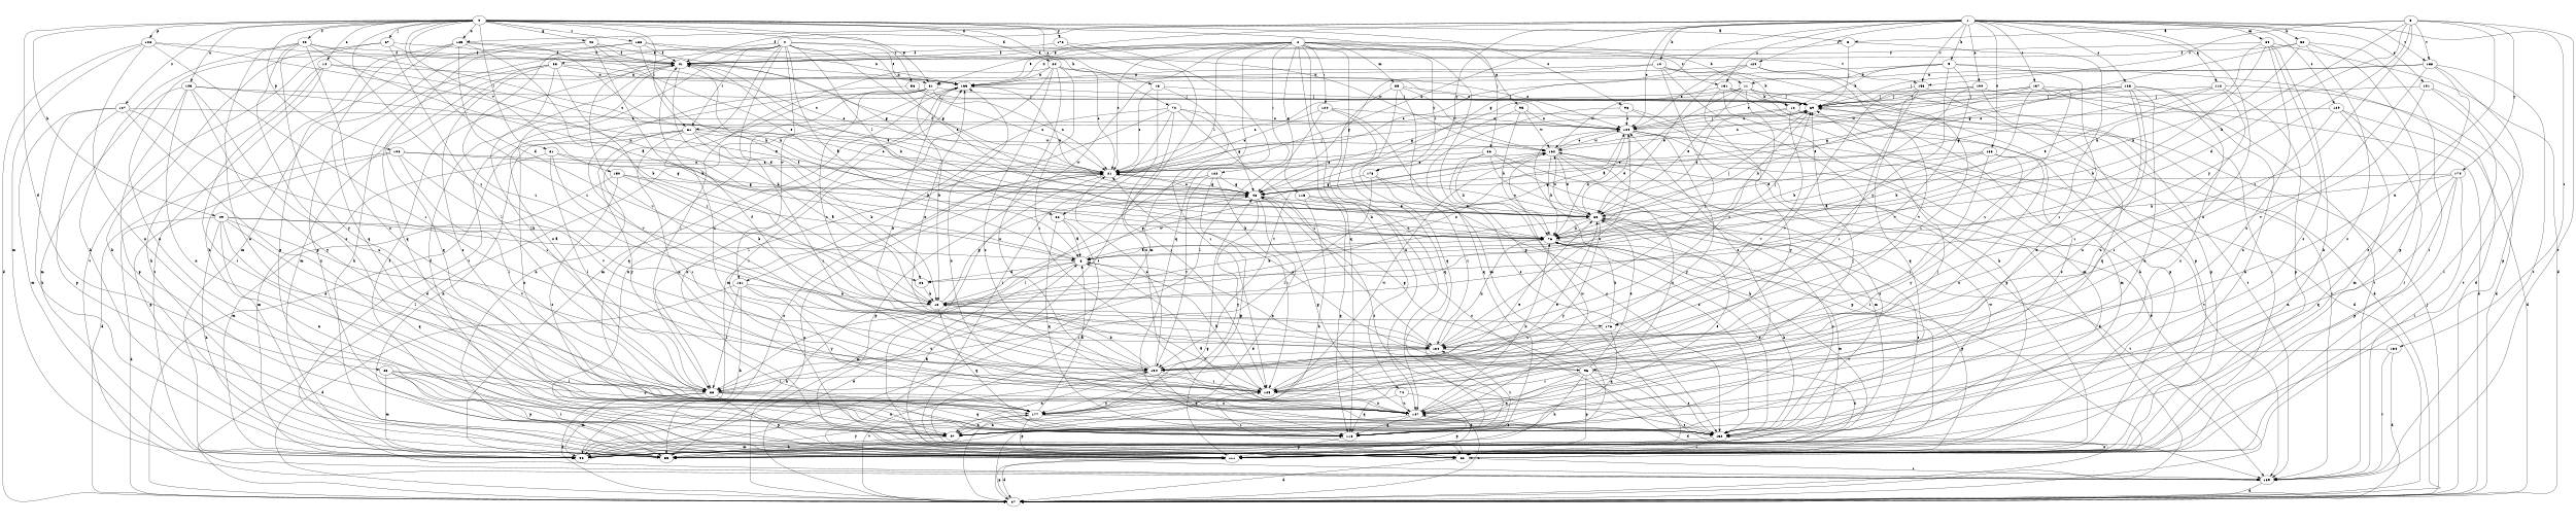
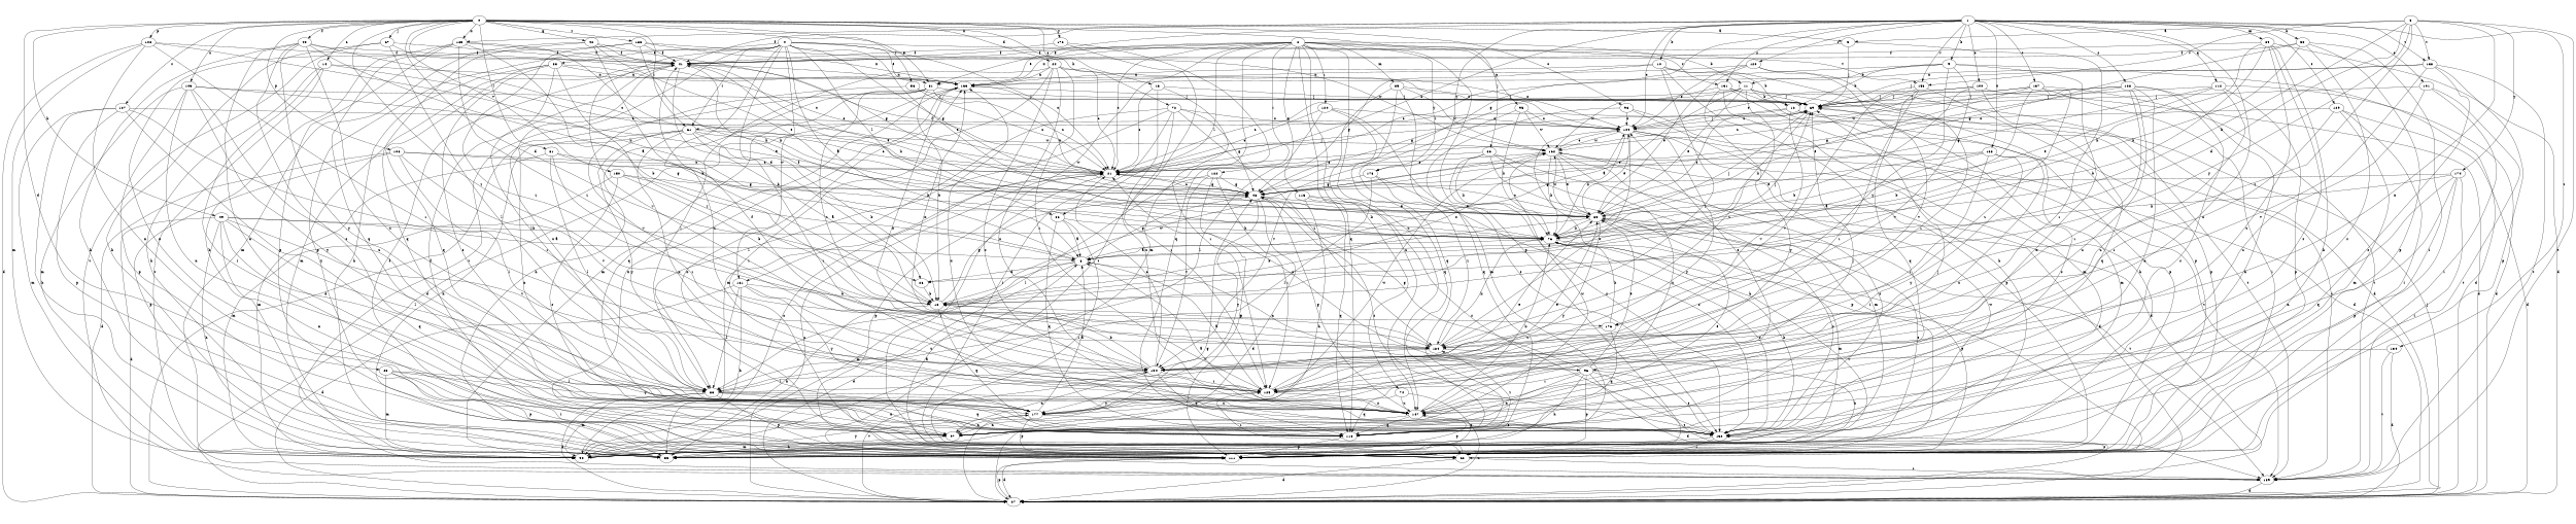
  strict digraph {
    0
    5
    14
    16
    23
    24
    26
    31
    40
    42
    49
    56
    61
    66
    67
    72
    81
    98
    106
    108
    127
    143
    150
    165
    172
    183
    184
    41
    69
    125
    21
    n32 [label=163]
    139
    55
    62
    147
    90
    111
    83
    177
    104
    132
    13
    118
    27
    6
    97
    48
    35
    76
    154
    162
    1
    9
    10
    53
    84
    100
    101
    112
    120
    128
    129
    131
    134
    137
    138
    153
    168
    173
    11
    176
    12
    2
    74
    82
    85
    95
    115
    122
    124
    161
    3
    96
    174
    4
    33
    0 -> 5 [label=a]
    0 -> 14 [label=c]
    0 -> 16 [label=c]
    0 -> 23 [label=d]
    0 -> 24 [label=d]
    0 -> 26 [label=d]
    0 -> 31 [label=e]
    0 -> 40 [label=f]
    0 -> 42 [label=g]
    0 -> 49 [label=h]
    0 -> 56 [label=i]
    0 -> 61 [label=i]
    0 -> 66 [label=j]
    0 -> 67 [label=j]
    0 -> 72 [label=k]
    0 -> 81 [label=l]
    0 -> 98 [label=o]
    0 -> 106 [label=p]
    0 -> 108 [label=p]
    0 -> 127 [label=s]
    0 -> 143 [label=u]
    0 -> 150 [label=v]
    0 -> 165 [label=x]
    0 -> 172 [label=y]
    0 -> 183 [label=z]
    0 -> 184 [label=z]
    5 -> 41 [label=f]
    5 -> 69 [label=j]
    5 -> 125 [label=r]
    14 -> 21 [label=c]
    14 -> n32 [label=x]
    14 -> 139 [label=t]
    14 -> 55 [label=h]
    14 -> 62 [label=i]
    16 -> 69 [label=j]
    16 -> 125 [label=r]
    16 -> 21 [label=c]
    16 -> 147 [label=u]
    23 -> 62 [label=i]
    23 -> 90 [label=m]
    23 -> 111 [label=p]
    23 -> 83 [label=l]
    23 -> 177 [label=y]
    24 -> 125 [label=r]
    24 -> 21 [label=c]
    24 -> n32 [label=x]
    24 -> 62 [label=i]
    24 -> 147 [label=u]
    24 -> 83 [label=l]
    24 -> 104 [label=o]
    24 -> 132 [label=s]
    26 -> 13 [label=b]
    31 -> 184 [label=z]
    31 -> 69 [label=j]
    31 -> 21 [label=c]
    31 -> 55 [label=h]
    31 -> 13 [label=b]
    31 -> 118 [label=q]
    31 -> 27 [label=d]
    40 -> 41 [label=f]
    40 -> 21 [label=c]
    40 -> 55 [label=h]
    40 -> 147 [label=u]
    40 -> 177 [label=y]
    40 -> 132 [label=s]
    40 -> 6 [label=a]
    40 -> 97 [label=n]
    42 -> 41 [label=f]
    42 -> 90 [label=m]
    42 -> 13 [label=b]
    42 -> 118 [label=q]
    42 -> 48 [label=g]
    42 -> 35 [label=e]
    49 -> 55 [label=h]
    49 -> 83 [label=l]
    49 -> 118 [label=q]
    49 -> 27 [label=d]
    49 -> 6 [label=a]
    49 -> 97 [label=n]
    49 -> 76 [label=k]
    49 -> 154 [label=v]
    56 -> 69 [label=j]
    56 -> 21 [label=c]
    56 -> 154 [label=v]
    61 -> 125 [label=r]
    61 -> 21 [label=c]
    61 -> 55 [label=h]
    61 -> 147 [label=u]
    61 -> 177 [label=y]
    61 -> 13 [label=b]
    61 -> 97 [label=n]
    61 -> 162 [label=w]
    66 -> 21 [label=c]
    66 -> 62 [label=i]
    66 -> 111 [label=p]
    66 -> 132 [label=s]
    66 -> 27 [label=d]
    66 -> 76 [label=k]
    67 -> 41 [label=f]
    67 -> 21 [label=c]
    67 -> 139 [label=t]
    67 -> 55 [label=h]
    67 -> 83 [label=l]
    72 -> 184 [label=z]
    72 -> 125 [label=r]
    72 -> 62 [label=i]
    72 -> 90 [label=m]
    72 -> 83 [label=l]
    72 -> 104 [label=o]
    72 -> 48 [label=g]
    81 -> 125 [label=r]
    81 -> 21 [label=c]
    81 -> 90 [label=m]
    81 -> 83 [label=l]
    81 -> 76 [label=k]
    98 -> 111 [label=p]
    98 -> 104 [label=o]
    98 -> 118 [label=q]
    98 -> 27 [label=d]
    106 -> 21 [label=c]
    106 -> 111 [label=p]
    106 -> 83 [label=l]
    106 -> 27 [label=d]
    106 -> 48 [label=g]
    106 -> 154 [label=v]
    108 -> 41 [label=f]
    108 -> 125 [label=r]
    108 -> 90 [label=m]
    108 -> 27 [label=d]
    108 -> 97 [label=n]
    108 -> 76 [label=k]
    127 -> 125 [label=r]
    127 -> 55 [label=h]
    127 -> 90 [label=m]
    127 -> 111 [label=p]
    127 -> 177 [label=y]
    127 -> 104 [label=o]
    143 -> 69 [label=j]
    143 -> 147 [label=u]
    143 -> 90 [label=m]
    143 -> 111 [label=p]
    143 -> 177 [label=y]
    143 -> 97 [label=n]
    143 -> 35 [label=e]
    150 -> 90 [label=m]
    150 -> 132 [label=s]
    150 -> 13 [label=b]
    150 -> 6 [label=a]
    150 -> 48 [label=g]
    165 -> 184 [label=z]
    165 -> 41 [label=f]
    165 -> 55 [label=h]
    165 -> 111 [label=p]
    165 -> 13 [label=b]
    165 -> 118 [label=q]
    165 -> 76 [label=k]
    172 -> 41 [label=f]
    172 -> 139 [label=t]
    172 -> 118 [label=q]
    183 -> 184 [label=z]
    183 -> 41 [label=f]
    183 -> n32 [label=x]
    183 -> 97 [label=n]
    183 -> 76 [label=k]
    183 -> 162 [label=w]
    184 -> n32 [label=x]
    184 -> 55 [label=h]
    184 -> 104 [label=o]
    184 -> 76 [label=k]
    184 -> 154 [label=v]
    41 -> n32 [label=x]
    41 -> 147 [label=u]
    41 -> 90 [label=m]
    41 -> 13 [label=b]
    41 -> 35 [label=e]
    41 -> 76 [label=k]
    69 -> 104 [label=o]
    69 -> 132 [label=s]
    69 -> 76 [label=k]
    125 -> 147 [label=u]
    125 -> 177 [label=y]
    125 -> 6 [label=a]
    125 -> 35 [label=e]
    21 -> 41 [label=f]
    21 -> 69 [label=j]
    21 -> 62 [label=i]
    21 -> 111 [label=p]
    21 -> 48 [label=g]
    n32 -> 69 [label=j]
    n32 -> 90 [label=m]
    n32 -> 27 [label=d]
    139 -> 27 [label=d]
    55 -> 35 [label=e]
    62 -> 41 [label=f]
    62 -> 125 [label=r]
    62 -> n32 [label=x]
    62 -> 139 [label=t]
    62 -> 132 [label=s]
    62 -> 27 [label=d]
    147 -> 69 [label=j]
    147 -> 111 [label=p]
    147 -> 118 [label=q]
    147 -> 97 [label=n]
    147 -> 48 [label=g]
    147 -> 76 [label=k]
    90 -> 21 [label=c]
    90 -> 177 [label=y]
    90 -> 162 [label=w]
    111 -> 41 [label=f]
    111 -> n32 [label=x]
    111 -> 27 [label=d]
    111 -> 6 [label=a]
    83 -> 147 [label=u]
    83 -> 90 [label=m]
    83 -> 111 [label=p]
    83 -> 118 [label=q]
    83 -> 27 [label=d]
    83 -> 97 [label=n]
    83 -> 35 [label=e]
    177 -> 111 [label=p]
    177 -> 132 [label=s]
    177 -> 6 [label=a]
    177 -> 97 [label=n]
    177 -> 162 [label=w]
    104 -> 69 [label=j]
    104 -> 139 [label=t]
    104 -> 55 [label=h]
    104 -> 177 [label=y]
    104 -> 27 [label=d]
    104 -> 35 [label=e]
    104 -> 76 [label=k]
    104 -> 162 [label=w]
    132 -> n32 [label=x]
    132 -> 62 [label=i]
    132 -> 90 [label=m]
    132 -> 6 [label=a]
    132 -> 76 [label=k]
    13 -> 55 [label=h]
    13 -> 104 [label=o]
    13 -> 118 [label=q]
    13 -> 48 [label=g]
    13 -> 162 [label=w]
    13 -> 176 [label=y]
    118 -> 184 [label=z]
    118 -> 111 [label=p]
    27 -> 69 [label=j]
    27 -> 21 [label=c]
    27 -> 147 [label=u]
    27 -> 111 [label=p]
    27 -> 48 [label=g]
    27 -> 154 [label=v]
    6 -> 26 [label=d]
    6 -> 41 [label=f]
    6 -> 69 [label=j]
    6 -> 90 [label=m]
    6 -> 27 [label=d]
    6 -> 48 [label=g]
    6 -> 96 [label=n]
    97 -> 69 [label=j]
    97 -> 55 [label=h]
    97 -> 35 [label=e]
    97 -> 162 [label=w]
    48 -> 21 [label=c]
    48 -> n32 [label=x]
    48 -> 177 [label=y]
    48 -> 132 [label=s]
    48 -> 27 [label=d]
    48 -> 35 [label=e]
    35 -> 21 [label=c]
    35 -> 139 [label=t]
    35 -> 177 [label=y]
    35 -> 132 [label=s]
    35 -> 13 [label=b]
    35 -> 76 [label=k]
    35 -> 162 [label=w]
    76 -> 69 [label=j]
    76 -> 90 [label=m]
    76 -> 111 [label=p]
    76 -> 132 [label=s]
    76 -> 6 [label=a]
    154 -> 41 [label=f]
    154 -> 125 [label=r]
    154 -> 21 [label=c]
    154 -> n32 [label=x]
    154 -> 83 [label=l]
    154 -> 13 [label=b]
    154 -> 118 [label=q]
    154 -> 97 [label=n]
    162 -> 21 [label=c]
    162 -> 147 [label=u]
    162 -> 90 [label=m]
    162 -> 104 [label=o]
    162 -> 132 [label=s]
    162 -> 35 [label=e]
    162 -> 76 [label=k]
    1 -> 31 [label=e]
    1 -> 165 [label=x]
    1 -> 41 [label=f]
    1 -> 21 [label=c]
    1 -> 147 [label=u]
    1 -> 104 [label=o]
    1 -> 48 [label=g]
    1 -> 9 [label=b]
    1 -> 10 [label=b]
    1 -> 53 [label=h]
    1 -> 84 [label=m]
    1 -> 100 [label=o]
    1 -> 101 [label=o]
    1 -> 112 [label=q]
    1 -> 120 [label=r]
    1 -> 128 [label=s]
    1 -> 129 [label=s]
    1 -> 131 [label=s]
    1 -> 134 [label=t]
    1 -> 137 [label=t]
    1 -> 138 [label=t]
    1 -> 153 [label=v]
    1 -> 168 [label=x]
    1 -> 173 [label=y]
    9 -> 21 [label=c]
    9 -> 27 [label=d]
    9 -> 97 [label=n]
    9 -> 154 [label=v]
    9 -> 11 [label=b]
    9 -> 176 [label=y]
    9 -> 12 [label=b]
    10 -> 184 [label=z]
    10 -> n32 [label=x]
    10 -> 55 [label=h]
    10 -> 111 [label=p]
    10 -> 48 [label=g]
    10 -> 12 [label=b]
    53 -> 41 [label=f]
    53 -> 62 [label=i]
    53 -> 111 [label=p]
    53 -> 132 [label=s]
    53 -> 48 [label=g]
    53 -> 76 [label=k]
    84 -> 41 [label=f]
    84 -> 55 [label=h]
    84 -> 147 [label=u]
    84 -> 132 [label=s]
    84 -> 13 [label=b]
    84 -> 27 [label=d]
    84 -> 76 [label=k]
    100 -> 69 [label=j]
    100 -> 104 [label=o]
    100 -> 13 [label=b]
    100 -> 118 [label=q]
    100 -> 27 [label=d]
    101 -> 69 [label=j]
    101 -> 139 [label=t]
    101 -> 62 [label=i]
    101 -> 147 [label=u]
    112 -> 69 [label=j]
    112 -> 147 [label=u]
    112 -> 111 [label=p]
    112 -> 27 [label=d]
    112 -> 48 [label=g]
    112 -> 35 [label=e]
    120 -> 125 [label=r]
    120 -> n32 [label=x]
    120 -> 104 [label=o]
    120 -> 35 [label=e]
    120 -> 154 [label=v]
    128 -> 69 [label=j]
    128 -> 125 [label=r]
    128 -> 21 [label=c]
    128 -> 55 [label=h]
    128 -> 147 [label=u]
    128 -> 132 [label=s]
    128 -> 97 [label=n]
    128 -> 48 [label=g]
    129 -> 125 [label=r]
    129 -> 62 [label=i]
    129 -> 90 [label=m]
    129 -> 104 [label=o]
    129 -> 27 [label=d]
    131 -> 69 [label=j]
    131 -> 55 [label=h]
    131 -> 90 [label=m]
    131 -> 111 [label=p]
    131 -> 177 [label=y]
    131 -> 48 [label=g]
    134 -> 139 [label=t]
    134 -> 27 [label=d]
    134 -> 154 [label=v]
    137 -> 184 [label=z]
    137 -> 69 [label=j]
    137 -> 139 [label=t]
    137 -> 62 [label=i]
    137 -> 13 [label=b]
    137 -> 35 [label=e]
    137 -> 162 [label=w]
    138 -> 69 [label=j]
    138 -> n32 [label=x]
    138 -> 139 [label=t]
    138 -> 111 [label=p]
    138 -> 132 [label=s]
    138 -> 154 [label=v]
    153 -> 69 [label=j]
    153 -> 125 [label=r]
    153 -> 111 [label=p]
    153 -> 118 [label=q]
    153 -> 154 [label=v]
    168 -> 125 [label=r]
    168 -> 21 [label=c]
    168 -> 147 [label=u]
    168 -> 177 [label=y]
    168 -> 6 [label=a]
    168 -> 35 [label=e]
    173 -> 184 [label=z]
    173 -> 83 [label=l]
    173 -> 132 [label=s]
    173 -> 48 [label=g]
    11 -> 184 [label=z]
    11 -> 21 [label=c]
    11 -> 139 [label=t]
    11 -> 27 [label=d]
    11 -> 6 [label=a]
    11 -> 35 [label=e]
    11 -> 162 [label=w]
    11 -> 12 [label=b]
    176 -> 184 [label=z]
    176 -> 118 [label=q]
    176 -> 76 [label=k]
    12 -> 61 [label=i]
    12 -> 139 [label=t]
    12 -> 90 [label=m]
    12 -> 35 [label=e]
    12 -> 154 [label=v]
    2 -> 31 [label=e]
    2 -> 41 [label=f]
    2 -> 21 [label=c]
    2 -> n32 [label=x]
    2 -> 147 [label=u]
    2 -> 90 [label=m]
    2 -> 111 [label=p]
    2 -> 118 [label=q]
    2 -> 131 [label=s]
    2 -> 173 [label=y]
    2 -> 11 [label=b]
    2 -> 74 [label=k]
    2 -> 82 [label=l]
    2 -> 85 [label=m]
    2 -> 95 [label=n]
    2 -> 115 [label=q]
    2 -> 122 [label=r]
    2 -> 124 [label=r]
    2 -> 161 [label=w]
    74 -> 147 [label=u]
    74 -> 111 [label=p]
    74 -> 118 [label=q]
    82 -> 62 [label=i]
    82 -> 118 [label=q]
    82 -> 6 [label=a]
    82 -> 76 [label=k]
    85 -> 69 [label=j]
    85 -> 147 [label=u]
    85 -> 90 [label=m]
    85 -> 118 [label=q]
    85 -> 162 [label=w]
    95 -> 104 [label=o]
    95 -> 76 [label=k]
    95 -> 154 [label=v]
    95 -> 162 [label=w]
    115 -> 55 [label=h]
    115 -> 132 [label=s]
    115 -> 118 [label=q]
    115 -> 35 [label=e]
    122 -> 125 [label=r]
    122 -> 111 [label=p]
    122 -> 83 [label=l]
    122 -> 48 [label=g]
    122 -> 154 [label=v]
    124 -> 21 [label=c]
    124 -> 83 [label=l]
    124 -> 104 [label=o]
    124 -> 132 [label=s]
    124 -> 118 [label=q]
    161 -> 55 [label=h]
    161 -> 147 [label=u]
    161 -> 83 [label=l]
    161 -> 177 [label=y]
    161 -> 13 [label=b]
    161 -> 27 [label=d]
    3 -> 5 [label=a]
    3 -> 26 [label=d]
    3 -> 184 [label=z]
    3 -> 139 [label=t]
    3 -> 76 [label=k]
    3 -> 138 [label=t]
    3 -> 153 [label=v]
    3 -> 176 [label=y]
    3 -> 96 [label=n]
    3 -> 174 [label=y]
    96 -> 125 [label=r]
    96 -> 21 [label=c]
    96 -> 139 [label=t]
    96 -> 55 [label=h]
    96 -> 111 [label=p]
    96 -> 104 [label=o]
    96 -> 132 [label=s]
    96 -> 27 [label=d]
    96 -> 97 [label=n]
    96 -> 48 [label=g]
    96 -> 35 [label=e]
    174 -> 62 [label=i]
    174 -> 111 [label=p]
    174 -> 118 [label=q]
    174 -> 97 [label=n]
    174 -> 48 [label=g]
    174 -> 76 [label=k]
    4 -> 26 [label=d]
    4 -> 31 [label=e]
    4 -> 61 [label=i]
+   4 -> 21 [label=c]
    4 -> 139 [label=t]
    4 -> 147 [label=u]
    4 -> 111 [label=p]
    4 -> 6 [label=a]
    4 -> 48 [label=g]
    4 -> 35 [label=e]
    4 -> 154 [label=v]
    4 -> 153 [label=v]
    4 -> 82 [label=l]
    4 -> 161 [label=w]
    4 -> 33 [label=e]
    33 -> 184 [label=z]
    33 -> n32 [label=x]
    33 -> 55 [label=h]
    33 -> 83 [label=l]
    33 -> 104 [label=o]
    33 -> 132 [label=s]
    33 -> 118 [label=q]
  }
